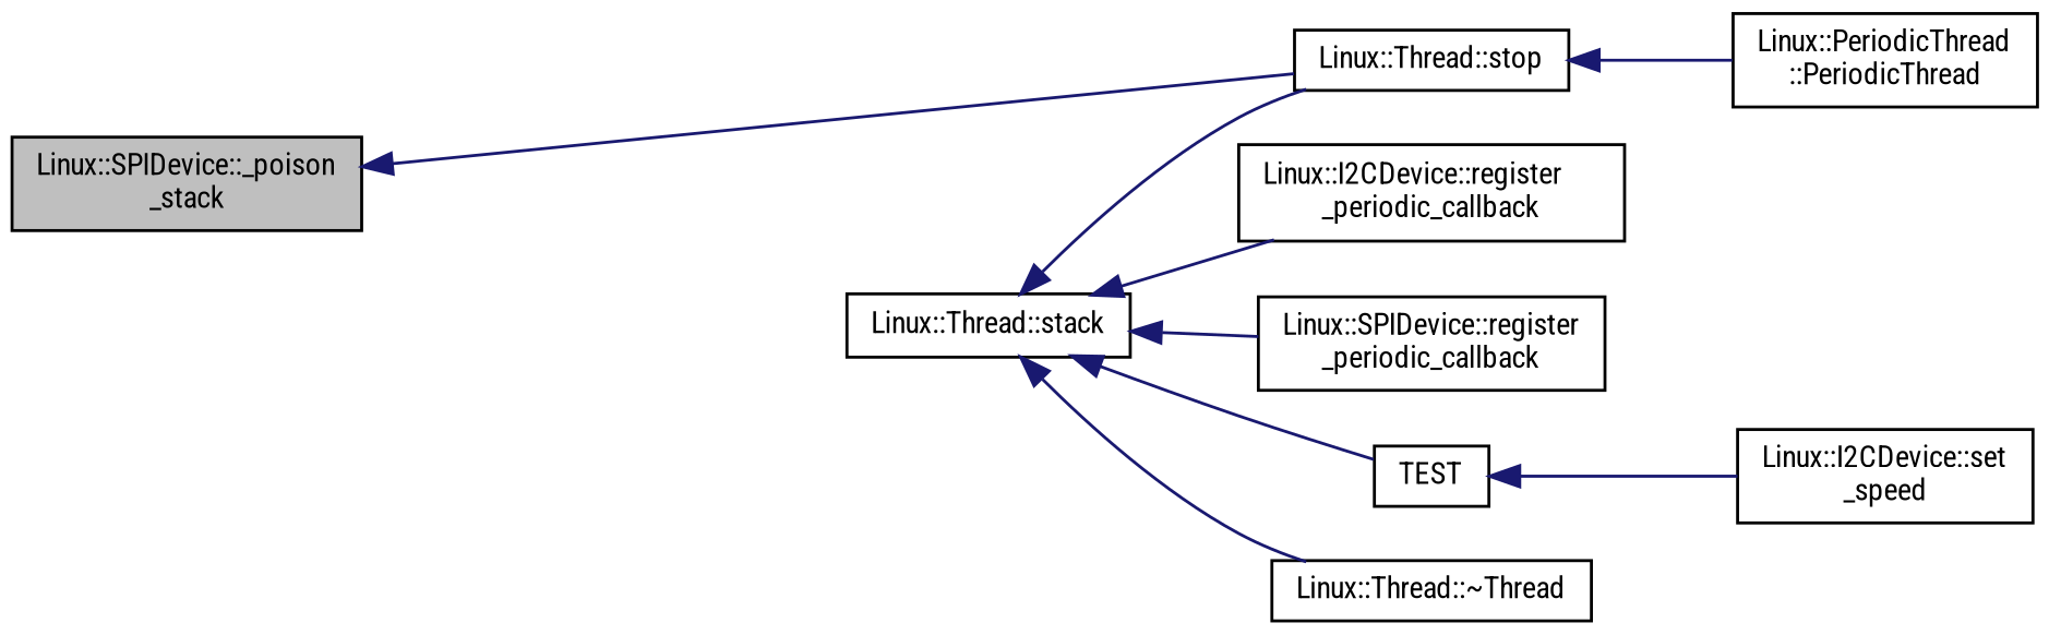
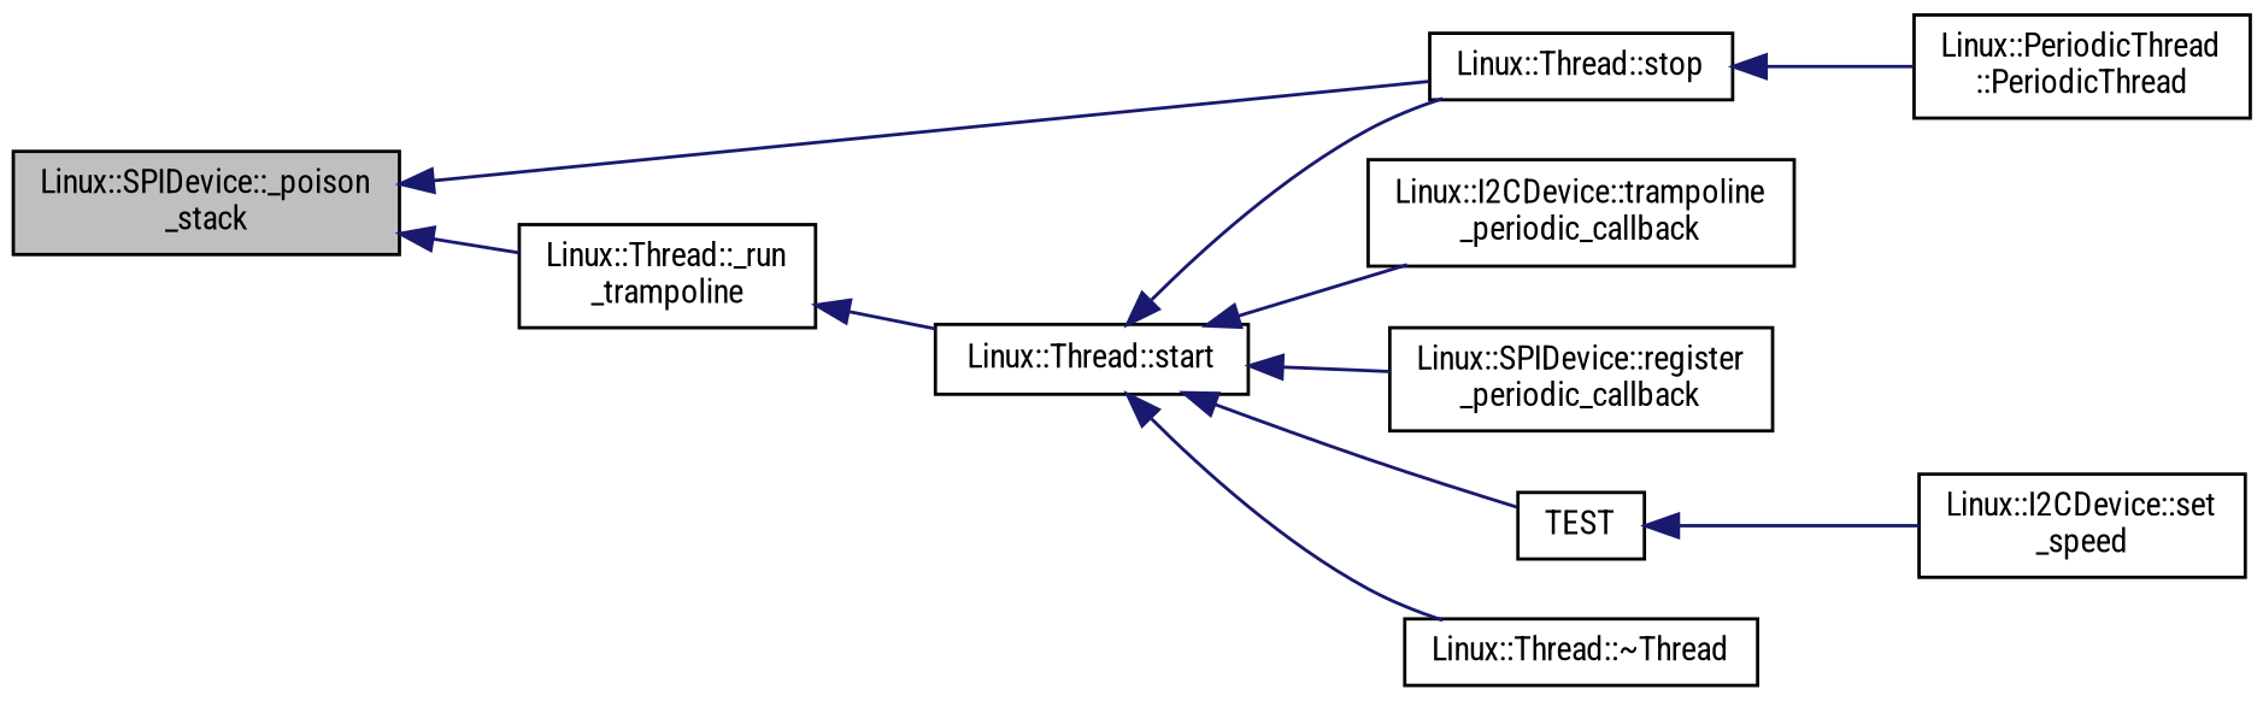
  digraph {
    fontname="Roboto Condensed"
    rankdir=LR
    node [color=black fillcolor=white fontname="Roboto Condensed" fontsize=10 shape=record style=filled]
    edge [color=midnightblue dir=back fontname="Roboto Condensed" fontsize=10 labelfontname=Helvetica labelfontsize=10 style=solid]
    n1 [fillcolor=grey75 fontcolor=black height=0.2 label="Linux::SPIDevice::_poison\l_stack" width=0.4]
+   n2 [height=0.2 label="Linux::Thread::_run\l_trampoline" width=0.4]
    n3 [height=0.2 label="Linux::Thread::stop" width=0.4]
-   n4 [height=0.2 label="Linux::Thread::stack" width=0.4]
+   n4 [height=0.2 label="Linux::Thread::start" width=0.4]
    n5 [height=0.2 label="Linux::PeriodicThread\l::PeriodicThread" width=0.4]
-   n6 [height=0.2 label="Linux::I2CDevice::register\l_periodic_callback" width=0.4]
+   n6 [height=0.2 label="Linux::I2CDevice::trampoline\l_periodic_callback" width=0.4]
    n7 [height=0.2 label="Linux::SPIDevice::register\l_periodic_callback" width=0.4]
    n8 [height=0.2 label=TEST width=0.4]
    n9 [height=0.2 label="Linux::Thread::~Thread" width=0.4]
    n10 [height=0.2 label="Linux::I2CDevice::set\l_speed" width=0.4]
+   n1 -> n2
    n1 -> n3
+   n2 -> n4
    n3 -> n5
    n4 -> n3
    n4 -> n6
    n4 -> n7
    n4 -> n8
    n4 -> n9
    n8 -> n10
  }
